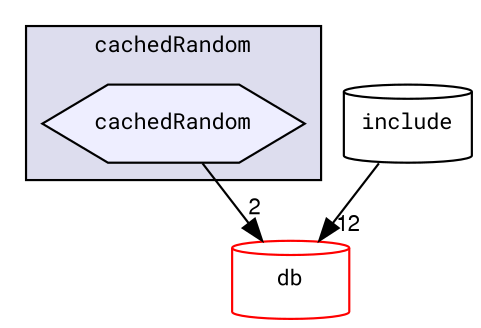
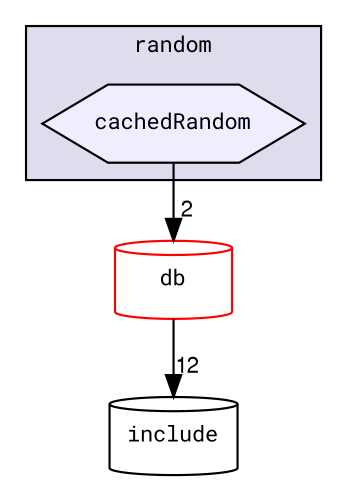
  digraph {
    compound=true
    fontname="Roboto Mono"
    node [fontname="Roboto Mono" fontsize=10 shape=cylinder]
    edge [fontname="Roboto Mono" labeldistance=1.5 labelfontname=FreeSans labelfontsize=10]
    n1 [fillcolor="#eeeeff" label=cachedRandom pencolor=black shape=hexagon style=filled]
    n2 [color=red label=db]
    n3 [label=include]
    subgraph cluster_1 {
      bgcolor="#ddddee"
      fontsize=10
-     label=cachedRandom
+     label=random
      pencolor=black
      n1
    }
    n1 -> n2 [headlabel=2]
-   n3 -> n2 [headlabel=12]
+   n2 -> n3 [headlabel=12]
  }
